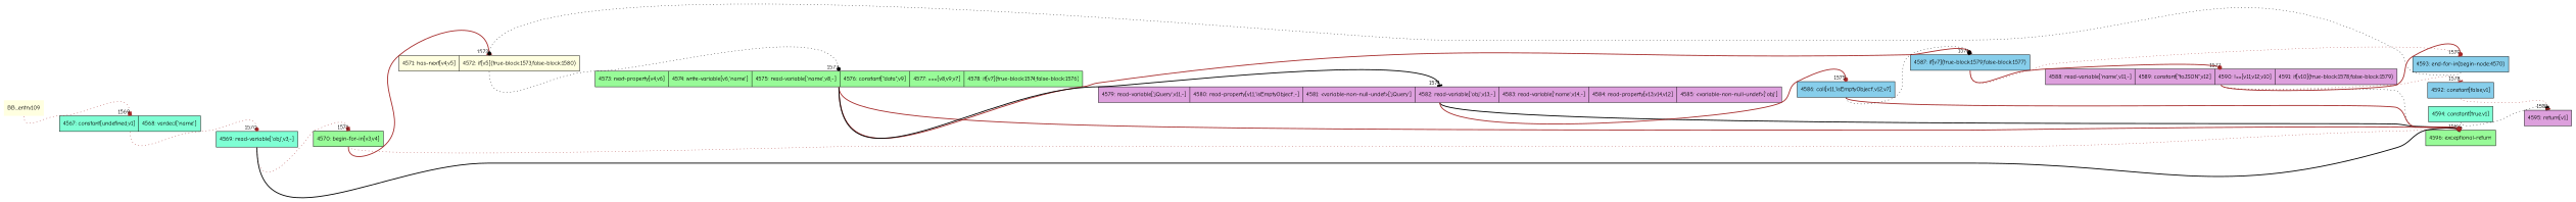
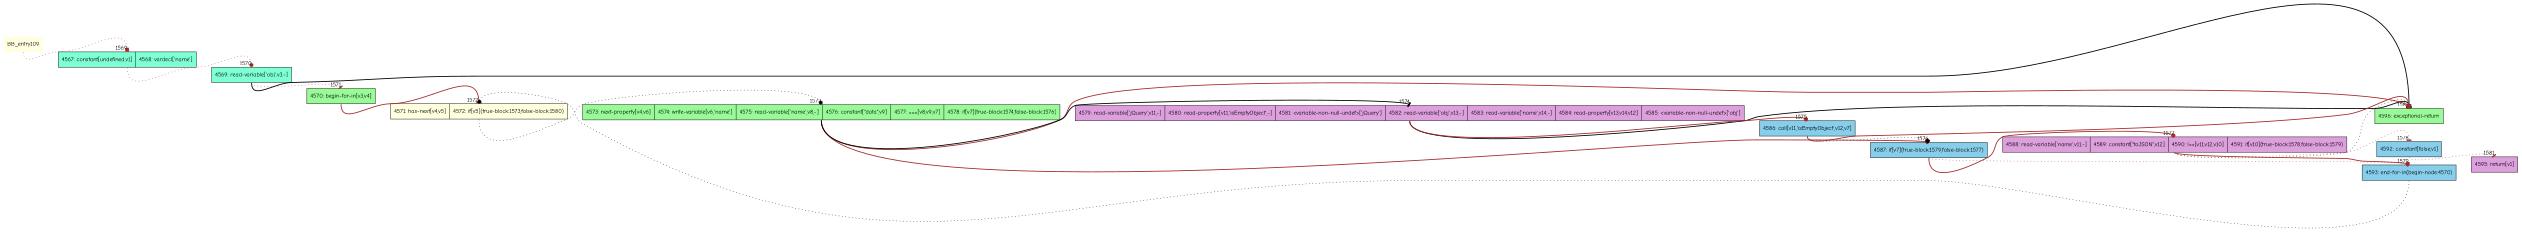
  digraph {
    fontname="Comic Neue"
    rankdir=LR
    node [fillcolor=skyblue fontname="Comic Neue" shape=record style=filled]
    edge [arrowhead=dot color=brown fontname="Comic Neue" headport=n style=dotted tailport=s]
    n1 [fillcolor=lightyellow label=BB_entry109 shape=none]
    n2 [fillcolor=aquamarine label="{4567: constant[undefined,v1]|4568: vardecl['name']}"]
    n3 [fillcolor=aquamarine label="{4569: read-variable['obj',v3,-]}"]
    n4 [fillcolor=palegreen label="{4570: begin-for-in[v3,v4]}"]
    n5 [fillcolor=palegreen label="{4596: exceptional-return}"]
    n6 [fillcolor=lightyellow label="{4571: has-next[v4,v5]|4572: if[v5](true-block:1573,false-block:1580)}"]
    n7 [fillcolor=palegreen label="{4573: next-property[v4,v6]|4574: write-variable[v6,'name']|4575: read-variable['name',v8,-]|4576: constant[\"data\",v9]|4577: ===[v8,v9,v7]|4578: if[v7](true-block:1574,false-block:1576)}"]
    n8 [label="{4587: if[v7](true-block:1579,false-block:1577)}"]
    n9 [fillcolor=plum label="{4579: read-variable['jQuery',v11,-]|4580: read-property[v11,'isEmptyObject',-]|4581: \<variable-non-null-undef\>['jQuery']|4582: read-variable['obj',v13,-]|4583: read-variable['name',v14,-]|4584: read-property[v13,v14,v12]|4585: \<variable-non-null-undef\>['obj']}"]
-   n10 [fillcolor=aquamarine label="{4594: constant[true,v1]}"]
    n11 [fillcolor=plum label="{4595: return[v1]}"]
    n12 [label="{4593: end-for-in(begin-node:4570)}"]
    n13 [fillcolor=plum label="{4588: read-variable['name',v11,-]|4589: constant[\"toJSON\",v12]|4590: !==[v11,v12,v10]|4591: if[v10](true-block:1578,false-block:1579)}"]
    n14 [label="{4586: call[v11,'isEmptyObject',v12,v7]}"]
    n15 [label="{4592: constant[false,v1]}"]
    n1 -> n2 [arrowhead=box headlabel="    1569"]
    n2 -> n3 [headlabel="      1570"]
-   n3 -> n4 [arrowhead=box headlabel="      1571"]
+   n3 -> n4 [arrowhead=tee headlabel="      1571"]
    n3 -> n5 [arrowhead=box color=black headlabel="      1582" style=bold]
-   n4 -> n5
    n4 -> n6 [arrowhead=tee headlabel="      1572" style=bold]
    n6 -> n7 [color=black headlabel="      1573"]
    n7 -> n5 [style=bold]
    n7 -> n8 [headlabel="      1576" style=bold]
    n7 -> n9 [arrowhead=tee color=black headlabel="      1574" style=bold]
    n8 -> n12 [arrowhead=tee headlabel="      1579"]
    n8 -> n13 [headlabel="      1577" style=bold]
    n9 -> n5 [arrowhead=tee color=black style=bold]
    n9 -> n14 [headlabel="      1575" style=bold]
-   n10 -> n11 [arrowhead=box color=black]
    n12 -> n6 [color=black]
    n13 -> n5 [arrowhead=tee color=black]
    n13 -> n12 [style=bold]
    n13 -> n15 [arrowhead=tee headlabel="      1578"]
    n14 -> n5 [arrowhead=box style=bold]
    n14 -> n8 [arrowhead=box color=black]
    n15 -> n11 [arrowhead=tee headlabel="      1581"]
  }
